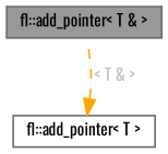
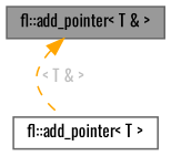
  digraph {
    fontname=Oswald
    node [color=gray40 fontname=Oswald fontsize=10 shape=box style=filled]
    n1 [fillcolor=grey60 fontcolor=black height=0.2 label="fl::add_pointer\< T & \>" width=0.4]
    n2 [fillcolor=white height=0.2 label="fl::add_pointer\< T \>" width=0.4]
-   n2 -> n1 [color=orange dir=back fontcolor=grey fontname=Oswald fontsize=10 label=" \< T & \>" labelfontname=Helvetica labelfontsize=10 style=dashed]
+   n1 -> n2 [color=orange dir=back fontcolor=grey fontname=Oswald fontsize=10 label=" \< T & \>" labelfontname=Helvetica labelfontsize=10 style=dashed]
  }
